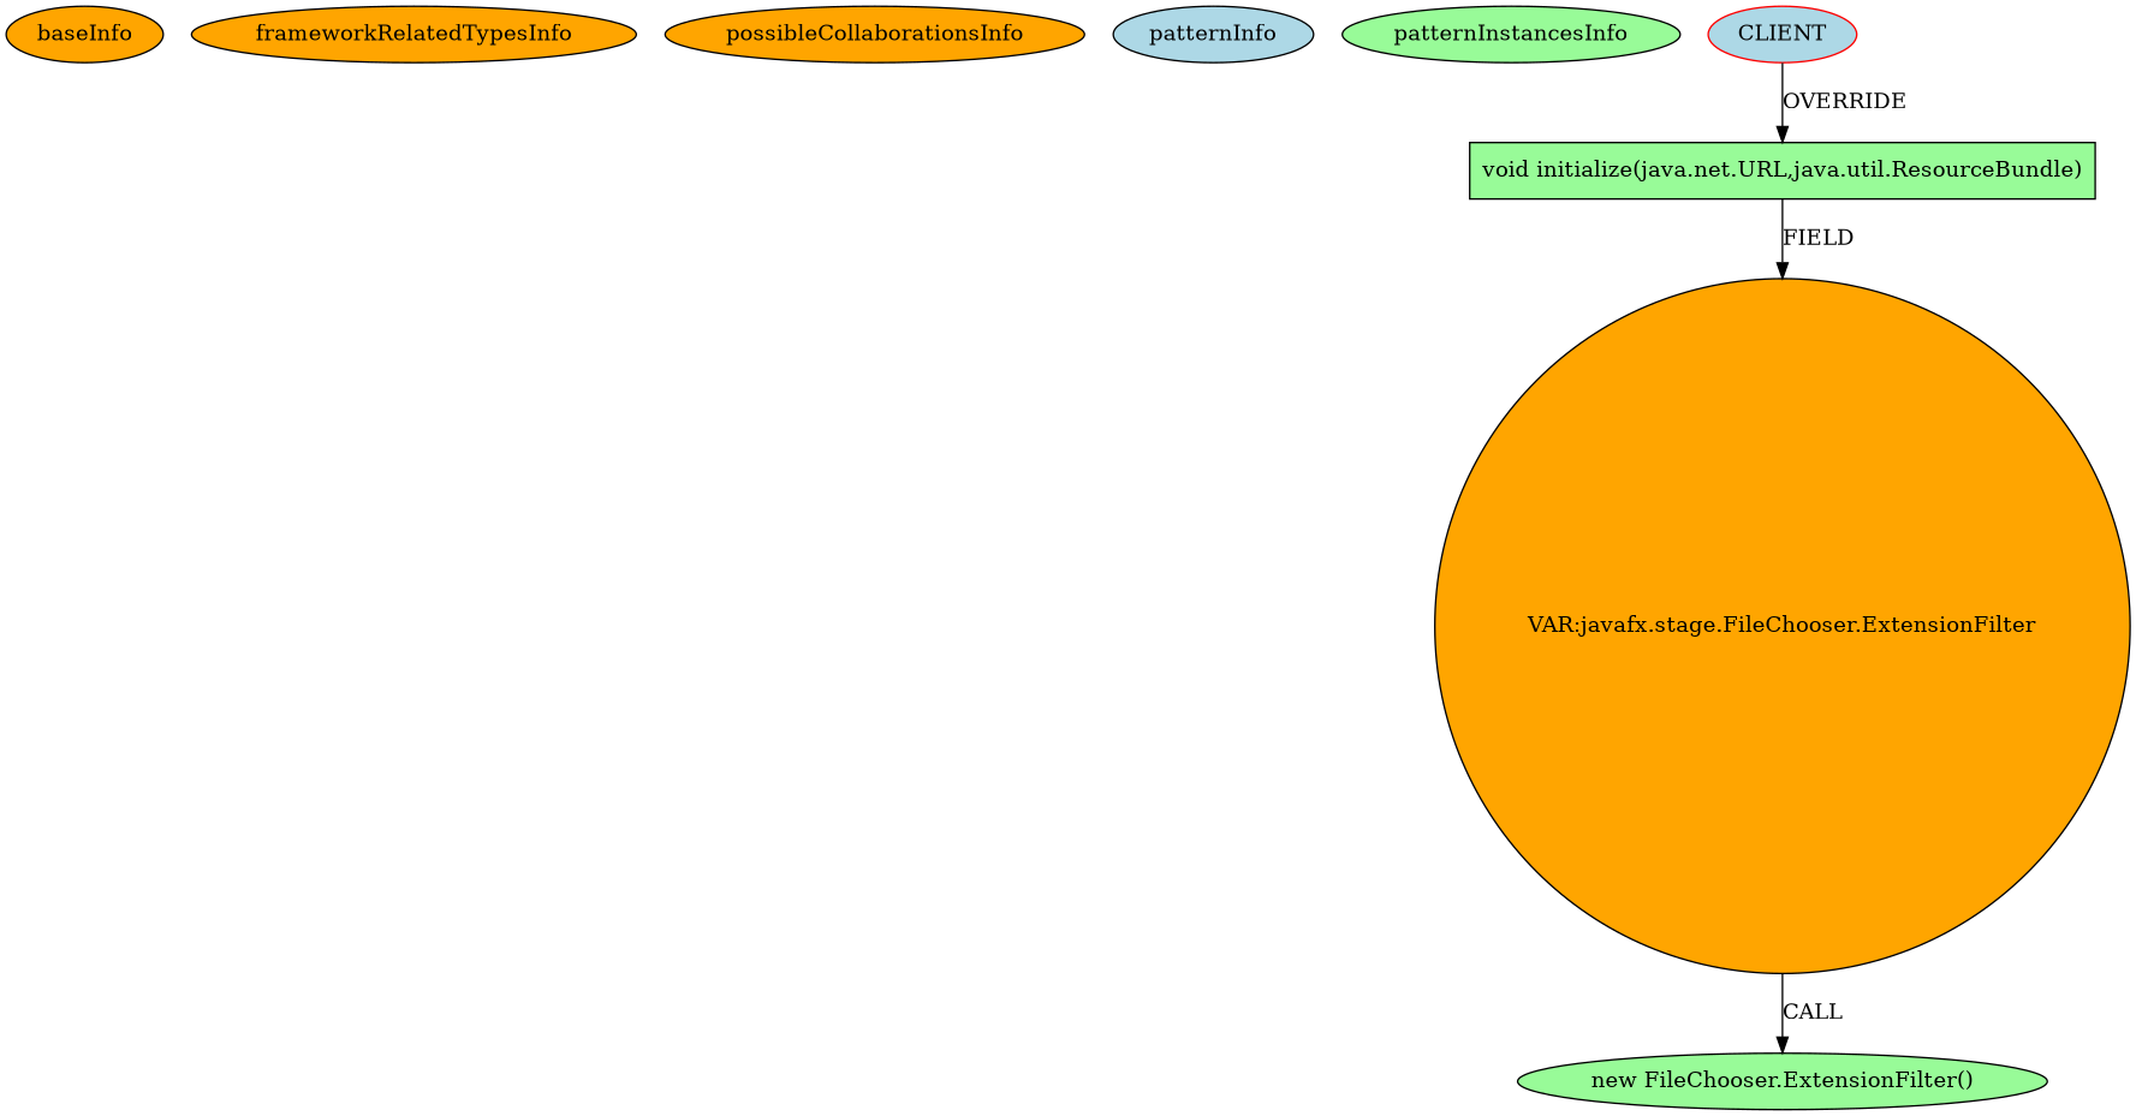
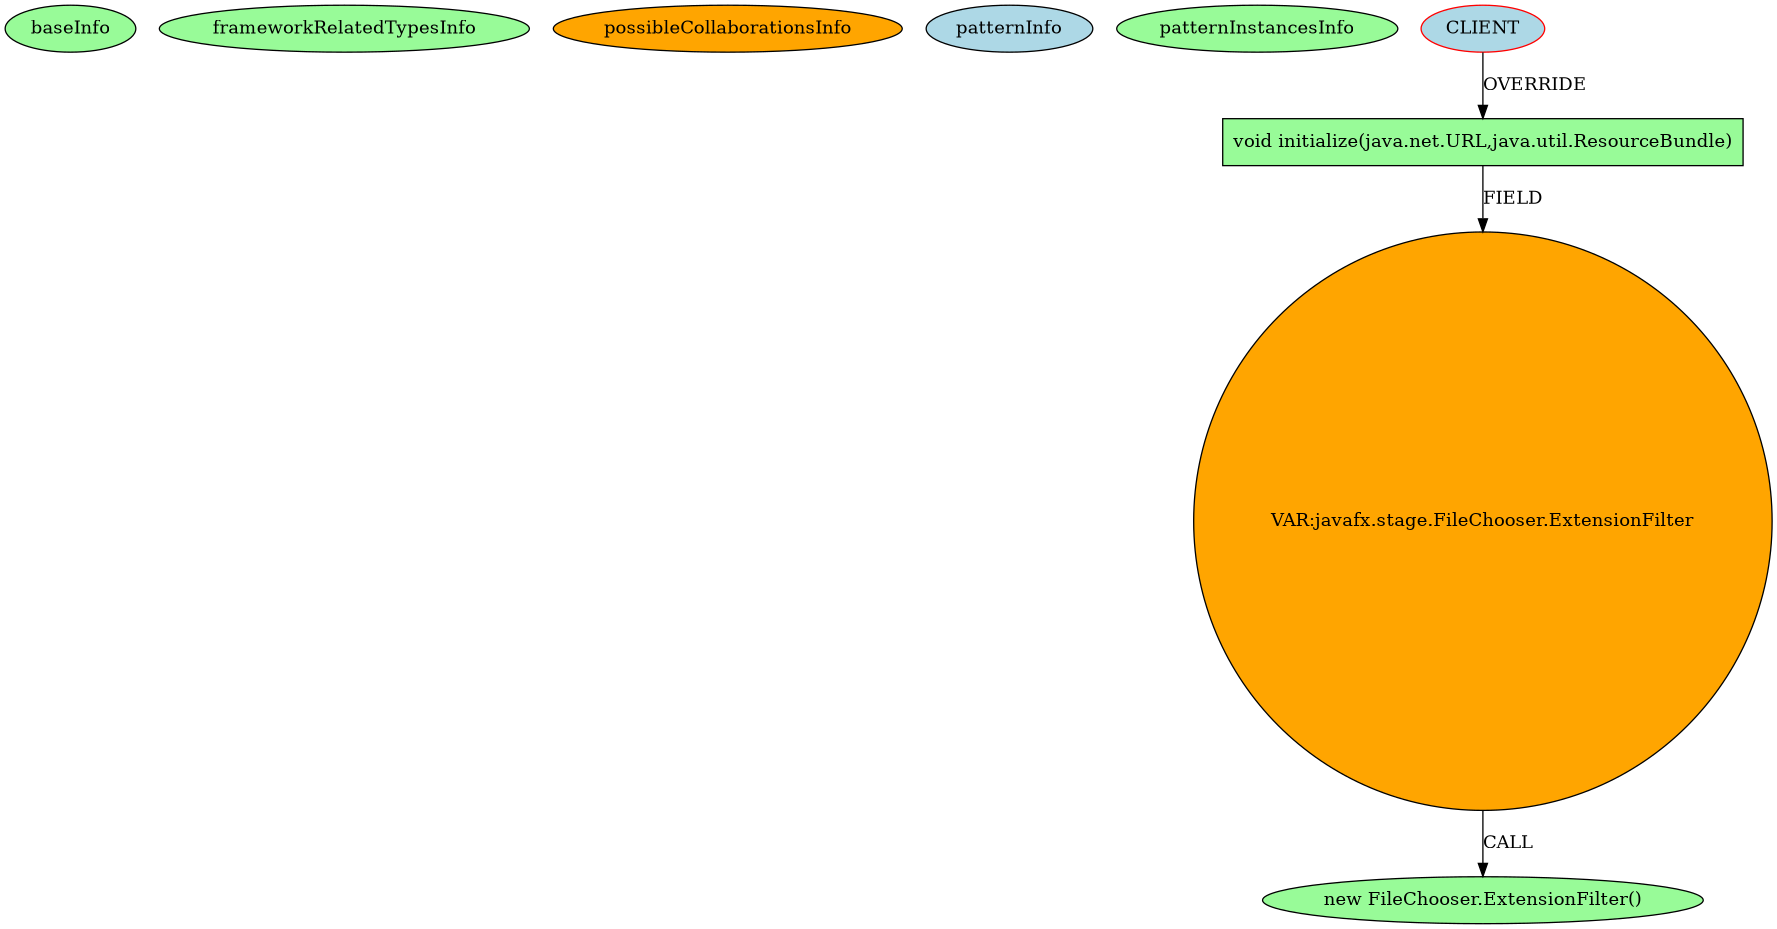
  digraph {
    node [fillcolor=palegreen style=filled]
    edge [style=solid]
-   baseInfo [category=pattern fillcolor=orange graphId=1556 isAnonymous=false possibleRelation=false]
-   frameworkRelatedTypesInfo [fillcolor=orange]
+   baseInfo [category=pattern graphId=1556 isAnonymous=false possibleRelation=false]
+   frameworkRelatedTypesInfo
    possibleCollaborationsInfo [fillcolor=orange]
    patternInfo [fillcolor=lightblue frequency=3.0 patternRootClient=0]
    patternInstancesInfo [0="tarchan-ClipFX~/tarchan-ClipFX/ClipFX-master/src/com/mac/tarchan/clipfx/ClipFXController.java~ClipFXController~4467" 1="novosga-painel-fx~/novosga-painel-fx/painel-fx-master/src/org/novosga/painel/client/ui/Controller.java~Controller~3787" 2="crosswords-testEnvironment~/crosswords-testEnvironment/testEnvironment-master/src/GUI/MainController.java~MainController~2315"]
    n6 [isFrameworkType=false label="new FileChooser.ExtensionFilter()" vertexType=CONSTRUCTOR_CALL]
    n7 [fillcolor=orange isFrameworkType=false label="VAR:javafx.stage.FileChooser.ExtensionFilter" shape=circle vertexType=VARIABLE_EXPRESION]
    n8 [isFrameworkType=false label="void initialize(java.net.URL,java.util.ResourceBundle)" shape=box vertexType=OVERRIDING_METHOD_DECLARATION]
    n9 [color=red fillcolor=lightblue isFrameworkType=false label=CLIENT vertexType=ROOT_CLIENT_CLASS_DECLARATION]
    n7 -> n6 [label=CALL]
    n8 -> n7 [label=FIELD]
    n9 -> n8 [label=OVERRIDE]
  }
